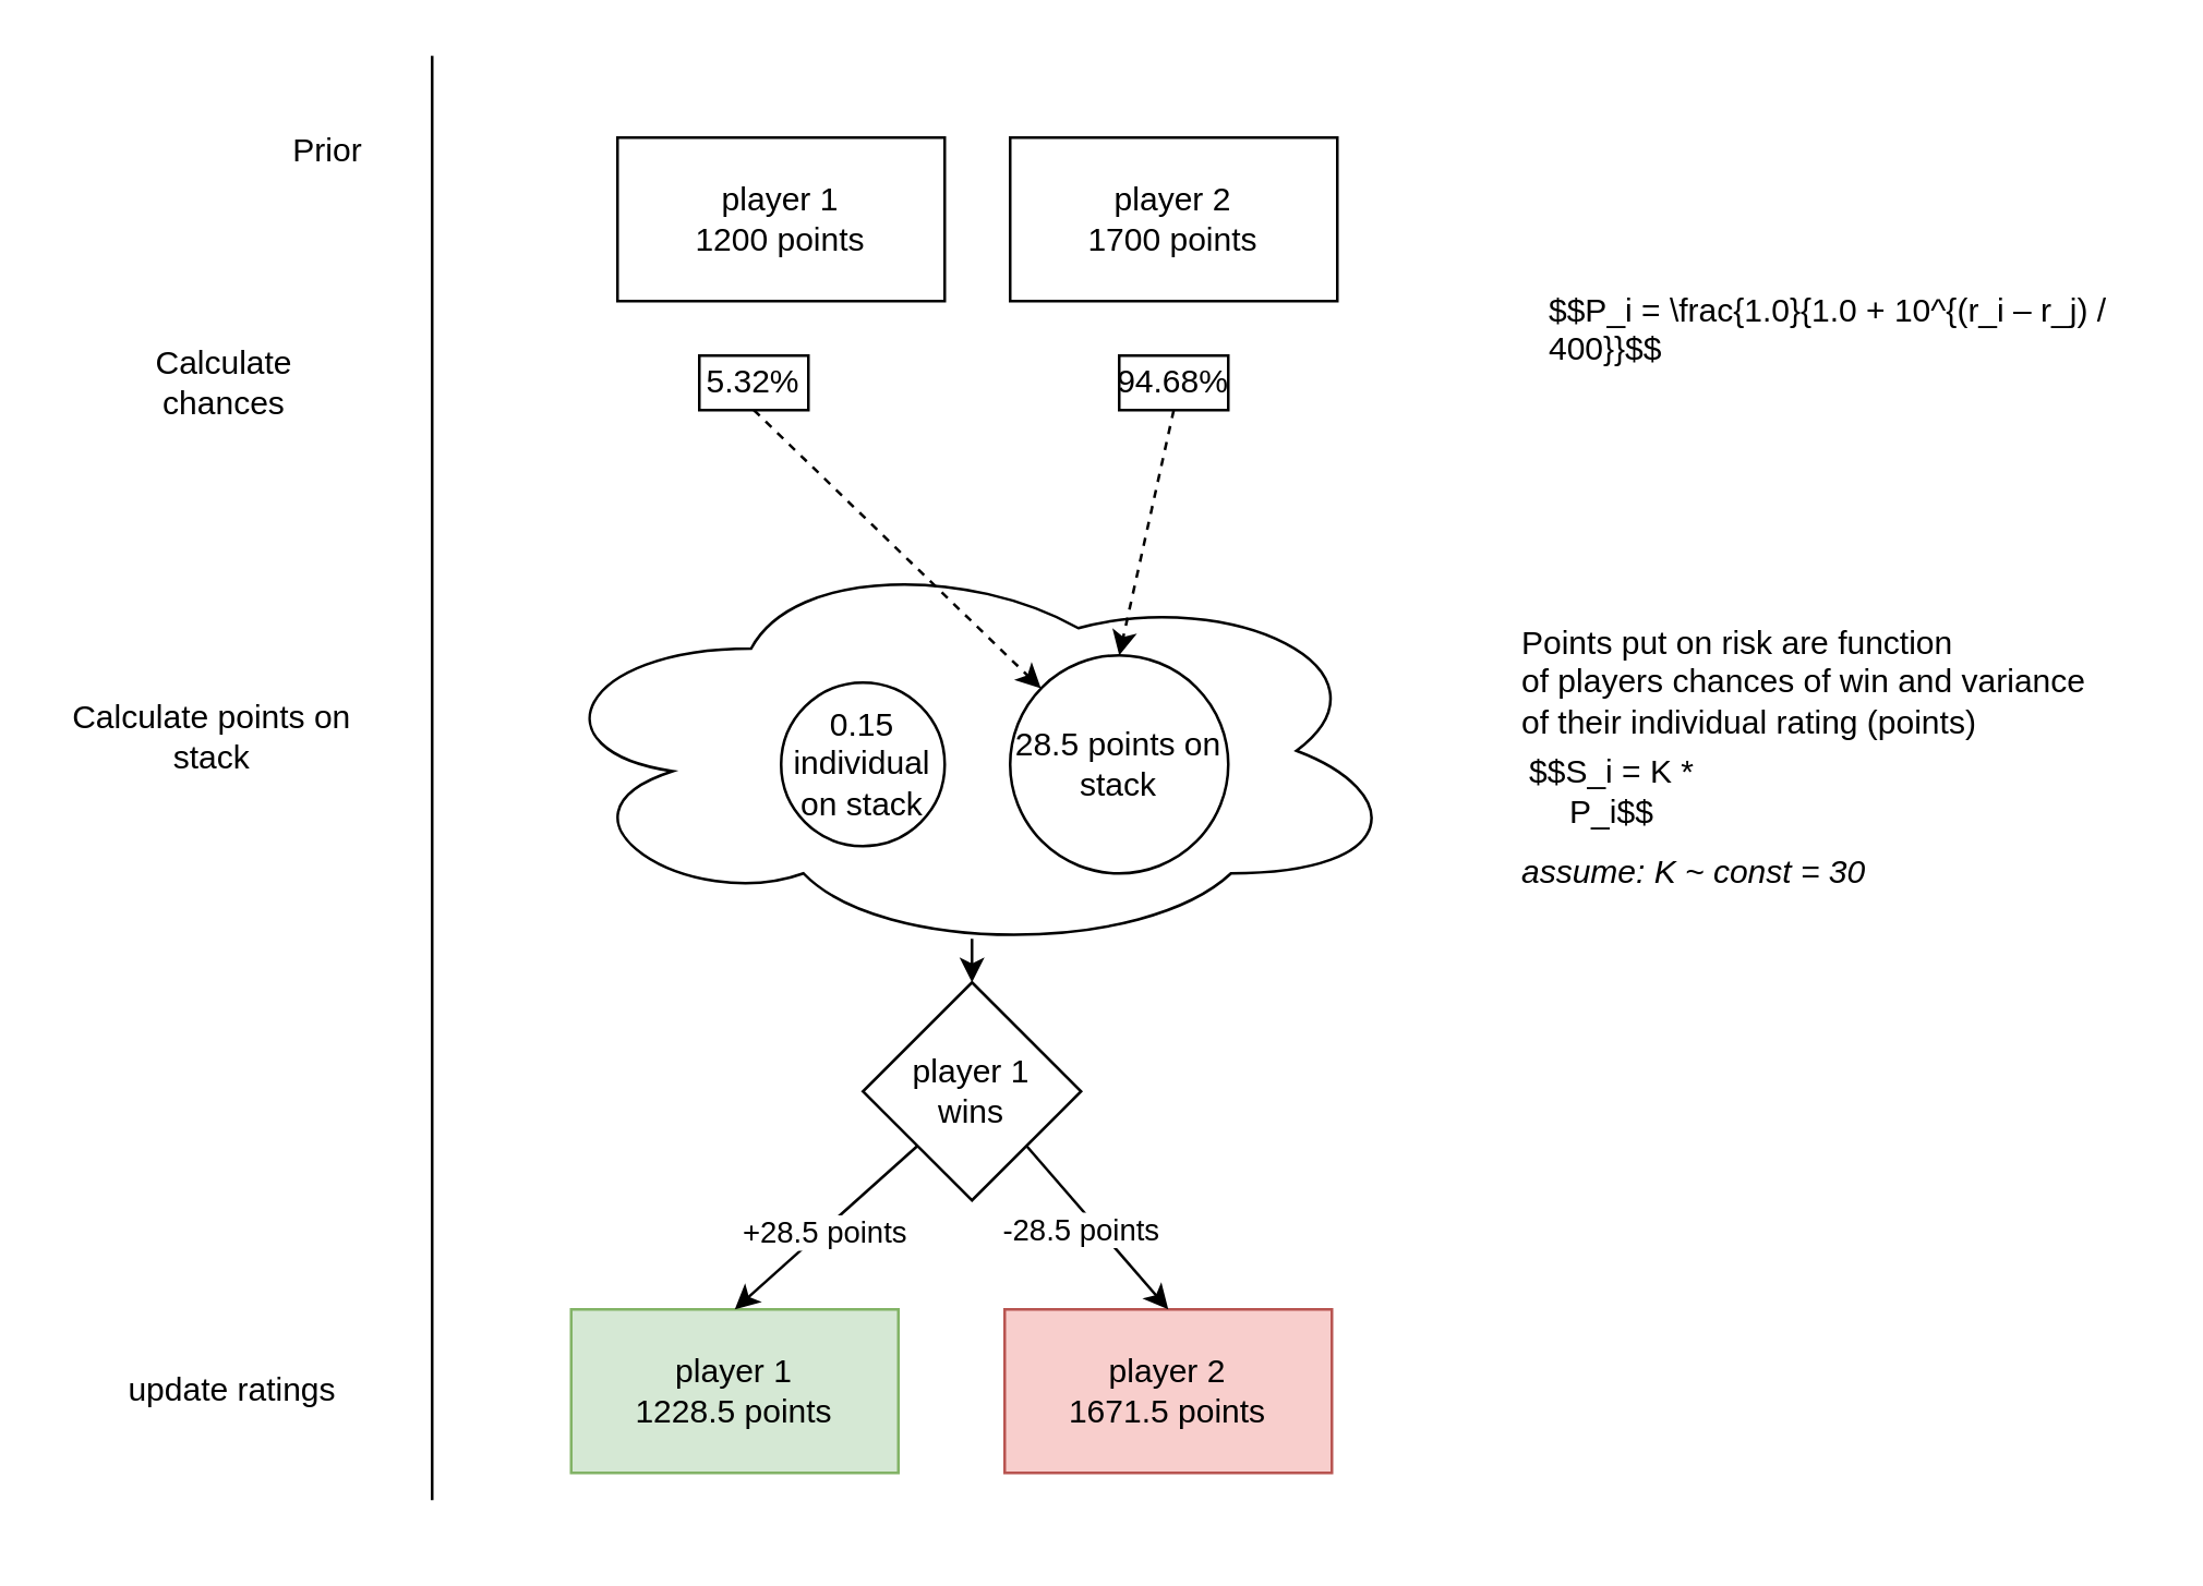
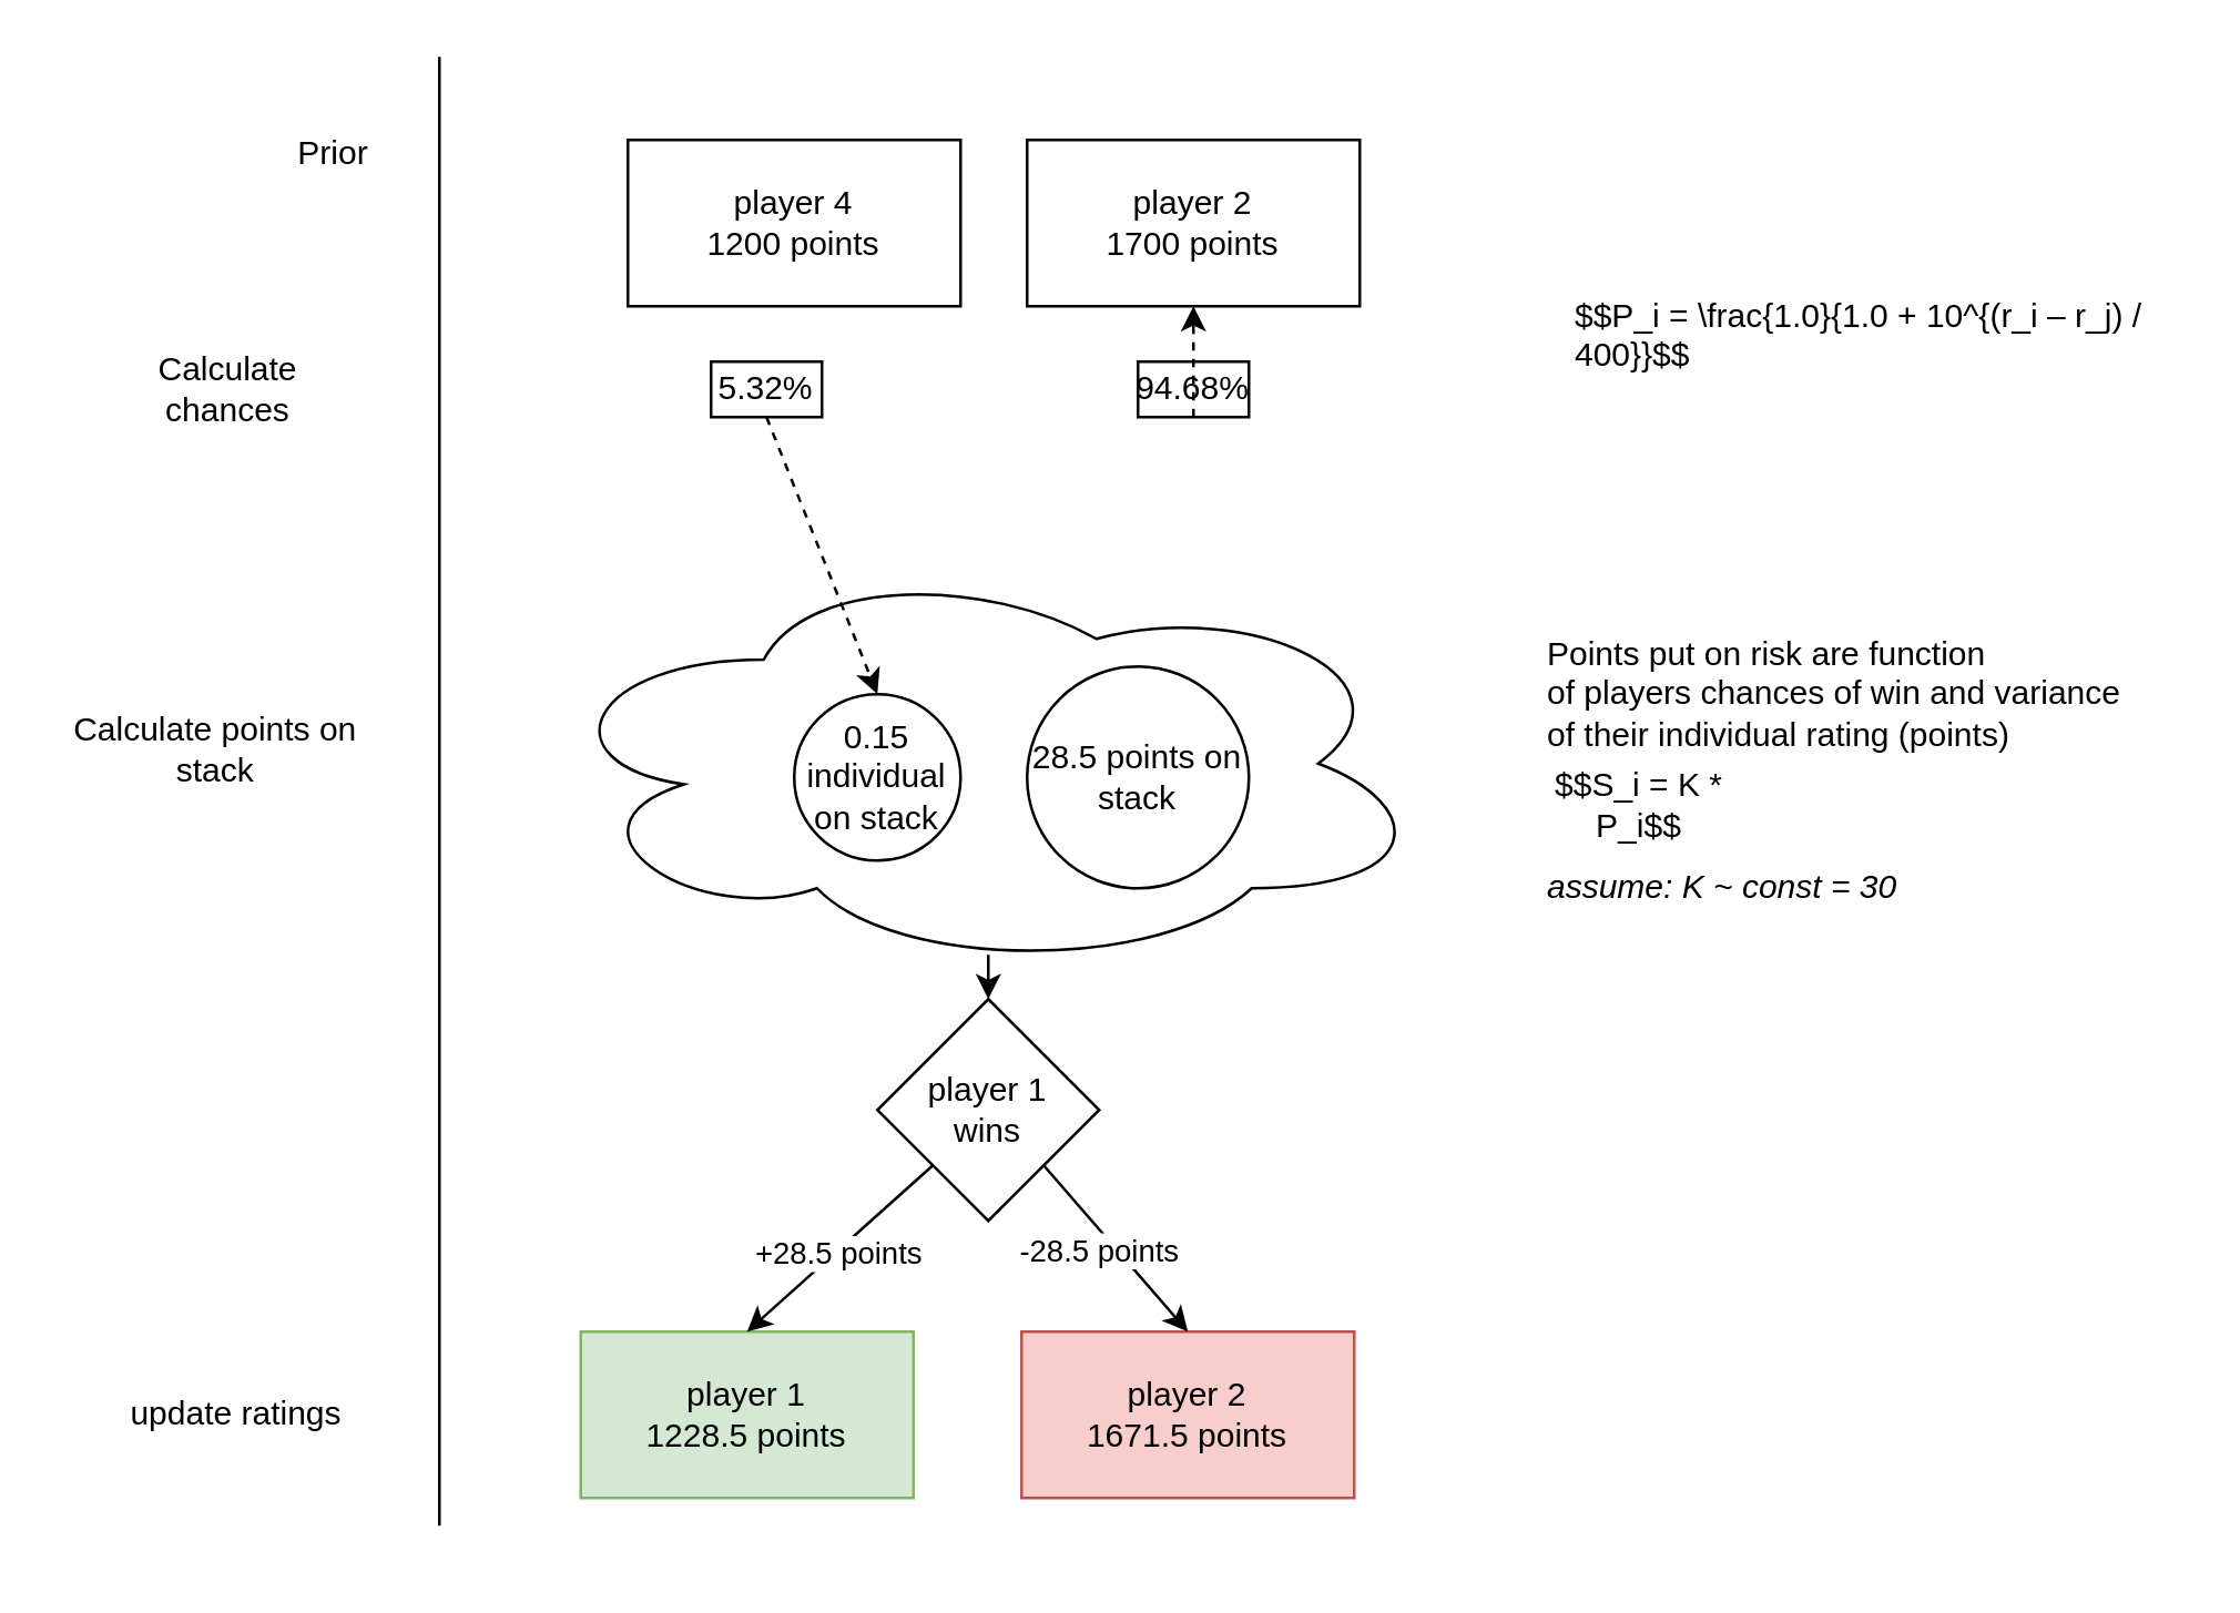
  <mxCell id="0" />
  <mxCell id="1" parent="0" />
  <mxCell id="2" value="" style="ellipse;shape=cloud;whiteSpace=wrap;html=1;fillColor=none;" parent="1" vertex="1"><mxGeometry x="195" y="200" width="320" height="150" as="geometry" /></mxCell>
- <mxCell id="3" value="&lt;div&gt;player 1&lt;/div&gt;&lt;div&gt;1200 points&lt;br&gt;&lt;/div&gt;" style="rounded=0;whiteSpace=wrap;html=1;" parent="1" vertex="1"><mxGeometry x="226" y="50" width="120" height="60" as="geometry" /></mxCell>
- <mxCell id="4" style="rounded=0;orthogonalLoop=1;jettySize=auto;html=1;exitX=0.5;exitY=1;exitDx=0;exitDy=0;entryX=0.5;entryY=0;entryDx=0;entryDy=0;dashed=1;" parent="1" source="25" target="8" edge="1"><mxGeometry relative="1" as="geometry"><mxPoint x="430" y="200" as="sourcePoint" /></mxGeometry></mxCell>
+ <mxCell id="3" value="&lt;div&gt;player 4&lt;/div&gt;&lt;div&gt;1200 points&lt;br&gt;&lt;/div&gt;" style="rounded=0;whiteSpace=wrap;html=1;" parent="1" vertex="1"><mxGeometry x="226" y="50" width="120" height="60" as="geometry" /></mxCell>
+ <mxCell id="4" style="rounded=0;orthogonalLoop=1;jettySize=auto;html=1;exitX=0.5;exitY=1;exitDx=0;exitDy=0;dashed=1;" parent="1" source="25" target="5" edge="1"><mxGeometry relative="1" as="geometry"><mxPoint x="430" y="200" as="sourcePoint" /></mxGeometry></mxCell>
  <mxCell id="5" value="&lt;div&gt;player 2&lt;/div&gt;&lt;div&gt;1700 points&lt;br&gt;&lt;/div&gt;" style="rounded=0;whiteSpace=wrap;html=1;" parent="1" vertex="1"><mxGeometry x="370" y="50" width="120" height="60" as="geometry" /></mxCell>
  <mxCell id="6" value="&lt;div&gt;&lt;br&gt;&lt;/div&gt;" style="text;html=1;strokeColor=none;fillColor=none;align=left;verticalAlign=middle;whiteSpace=wrap;rounded=0;" parent="1" vertex="1"><mxGeometry x="206" y="470" width="140" height="90" as="geometry" /></mxCell>
  <mxCell id="7" value="0.15 individual on stack" style="ellipse;whiteSpace=wrap;html=1;aspect=fixed;" parent="1" vertex="1"><mxGeometry x="286" y="250" width="60" height="60" as="geometry" /></mxCell>
  <mxCell id="8" value="28.5 points on stack" style="ellipse;whiteSpace=wrap;html=1;aspect=fixed;" parent="1" vertex="1"><mxGeometry x="370" y="240" width="80" height="80" as="geometry" /></mxCell>
- <mxCell id="9" value="" style="endArrow=classic;html=1;dashed=1;exitX=0.5;exitY=1;exitDx=0;exitDy=0;" parent="1" source="24" target="8" edge="1"><mxGeometry width="50" height="50" relative="1" as="geometry"><mxPoint x="286" y="200" as="sourcePoint" /><mxPoint x="486" y="260" as="targetPoint" /></mxGeometry></mxCell>
+ <mxCell id="9" value="" style="endArrow=classic;html=1;dashed=1;exitX=0.5;exitY=1;exitDx=0;exitDy=0;entryX=0.5;entryY=0;entryDx=0;entryDy=0;" parent="1" source="24" target="7" edge="1"><mxGeometry width="50" height="50" relative="1" as="geometry"><mxPoint x="286" y="200" as="sourcePoint" /><mxPoint x="486" y="260" as="targetPoint" /></mxGeometry></mxCell>
  <mxCell id="10" value="&lt;div&gt;Points put on risk are function&lt;/div&gt;&lt;div&gt;of players chances of win and variance of their individual rating (points)&lt;br&gt;&lt;/div&gt;" style="text;html=1;strokeColor=none;fillColor=none;align=left;verticalAlign=middle;whiteSpace=wrap;rounded=0;" parent="1" vertex="1"><mxGeometry x="556" y="230" width="210" height="40" as="geometry" /></mxCell>
  <mxCell id="11" value="Prior" style="text;html=1;strokeColor=none;fillColor=none;align=center;verticalAlign=middle;whiteSpace=wrap;rounded=0;" parent="1" vertex="1"><mxGeometry x="100" y="45" width="40" height="20" as="geometry" /></mxCell>
  <mxCell id="12" value="Calculate chances" style="text;html=1;strokeColor=none;fillColor=none;align=center;verticalAlign=middle;whiteSpace=wrap;rounded=0;" parent="1" vertex="1"><mxGeometry x="31.5" y="130" width="100" height="20" as="geometry" /></mxCell>
  <mxCell id="13" value="" style="endArrow=none;html=1;" parent="1" edge="1"><mxGeometry width="50" height="50" relative="1" as="geometry"><mxPoint x="158" y="550" as="sourcePoint" /><mxPoint x="158" y="20" as="targetPoint" /></mxGeometry></mxCell>
  <mxCell id="14" value="&lt;div&gt;player 1&lt;/div&gt;&lt;div&gt;1228.5 points&lt;br&gt;&lt;/div&gt;" style="rounded=0;whiteSpace=wrap;html=1;fillColor=#d5e8d4;strokeColor=#82b366;" parent="1" vertex="1"><mxGeometry x="209" y="480" width="120" height="60" as="geometry" /></mxCell>
  <mxCell id="15" value="&lt;div&gt;player 2&lt;/div&gt;&lt;div&gt;1671.5 points&lt;br&gt;&lt;/div&gt;" style="rounded=0;whiteSpace=wrap;html=1;fillColor=#f8cecc;strokeColor=#b85450;" parent="1" vertex="1"><mxGeometry x="368" y="480" width="120" height="60" as="geometry" /></mxCell>
  <mxCell id="16" value="update ratings" style="text;html=1;strokeColor=none;fillColor=none;align=center;verticalAlign=middle;whiteSpace=wrap;rounded=0;" parent="1" vertex="1"><mxGeometry x="40" y="500" width="90" height="20" as="geometry" /></mxCell>
  <mxCell id="17" style="edgeStyle=none;rounded=0;orthogonalLoop=1;jettySize=auto;html=1;exitX=0;exitY=1;exitDx=0;exitDy=0;entryX=0.5;entryY=0;entryDx=0;entryDy=0;" parent="1" source="21" target="14" edge="1"><mxGeometry relative="1" as="geometry" /></mxCell>
  <mxCell id="18" value="+28.5 points" style="edgeLabel;html=1;align=center;verticalAlign=middle;resizable=0;points=[];" parent="17" vertex="1" connectable="0"><mxGeometry x="0.019" y="1" relative="1" as="geometry"><mxPoint x="-1" as="offset" /></mxGeometry></mxCell>
  <mxCell id="19" style="edgeStyle=none;rounded=0;orthogonalLoop=1;jettySize=auto;html=1;exitX=1;exitY=1;exitDx=0;exitDy=0;entryX=0.5;entryY=0;entryDx=0;entryDy=0;" parent="1" source="21" target="15" edge="1"><mxGeometry relative="1" as="geometry" /></mxCell>
  <mxCell id="20" value="-28.5 points" style="edgeLabel;html=1;align=center;verticalAlign=middle;resizable=0;points=[];" parent="19" vertex="1" connectable="0"><mxGeometry x="-0.246" y="-2" relative="1" as="geometry"><mxPoint x="1.86" y="6.02" as="offset" /></mxGeometry></mxCell>
  <mxCell id="21" value="&lt;div align=&quot;center&quot;&gt;player 1 &lt;br&gt;&lt;/div&gt;&lt;div align=&quot;center&quot;&gt;wins&lt;/div&gt;" style="rhombus;whiteSpace=wrap;html=1;fillColor=none;align=center;" parent="1" vertex="1"><mxGeometry x="316" y="360" width="80" height="80" as="geometry" /></mxCell>
  <mxCell id="22" value="" style="endArrow=classic;html=1;exitX=0.5;exitY=0.96;exitDx=0;exitDy=0;exitPerimeter=0;entryX=0.5;entryY=0;entryDx=0;entryDy=0;" parent="1" target="21" edge="1"><mxGeometry width="50" height="50" relative="1" as="geometry"><mxPoint x="356" y="344" as="sourcePoint" /><mxPoint x="466" y="260" as="targetPoint" /></mxGeometry></mxCell>
  <mxCell id="23" value="$$P_i = \frac{1.0}{1.0 + 10^{(r_i – r_j) / 400}}$$" style="text;whiteSpace=wrap;html=1;" parent="1" vertex="1"><mxGeometry x="566" y="100" width="220" height="30" as="geometry" /></mxCell>
  <mxCell id="24" value="5.32%" style="text;html=1;fillColor=none;align=center;verticalAlign=middle;whiteSpace=wrap;rounded=0;strokeColor=#000000;" parent="1" vertex="1"><mxGeometry x="256" y="130" width="40" height="20" as="geometry" /></mxCell>
  <mxCell id="25" value="94.68%" style="text;html=1;fillColor=none;align=center;verticalAlign=middle;whiteSpace=wrap;rounded=0;strokeColor=#000000;" parent="1" vertex="1"><mxGeometry x="410" y="130" width="40" height="20" as="geometry" /></mxCell>
  <mxCell id="26" value="Calculate points on stack" style="text;html=1;strokeColor=none;fillColor=none;align=center;verticalAlign=middle;whiteSpace=wrap;rounded=0;" parent="1" vertex="1"><mxGeometry x="20" y="260" width="115" height="20" as="geometry" /></mxCell>
  <mxCell id="27" value="$$S_i = K * P_i$$" style="text;html=1;strokeColor=none;fillColor=none;align=center;verticalAlign=middle;whiteSpace=wrap;rounded=0;" parent="1" vertex="1"><mxGeometry x="556" y="280" width="70" height="20" as="geometry" /></mxCell>
  <mxCell id="28" value="assume: K ~ const = 30" style="text;html=1;strokeColor=none;fillColor=none;align=left;verticalAlign=middle;whiteSpace=wrap;rounded=0;fontStyle=2" parent="1" vertex="1"><mxGeometry x="556" y="310" width="140" height="20" as="geometry" /></mxCell>
